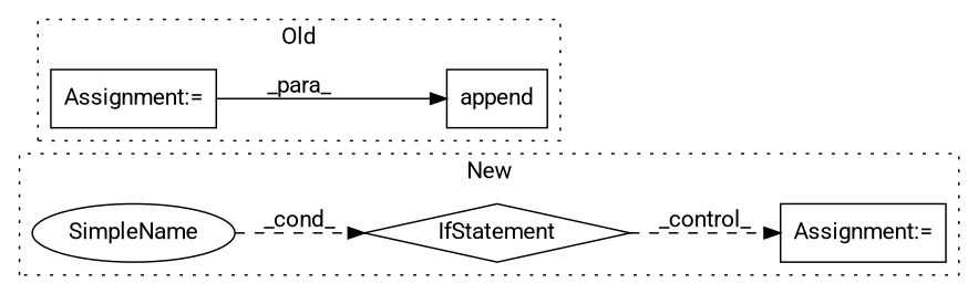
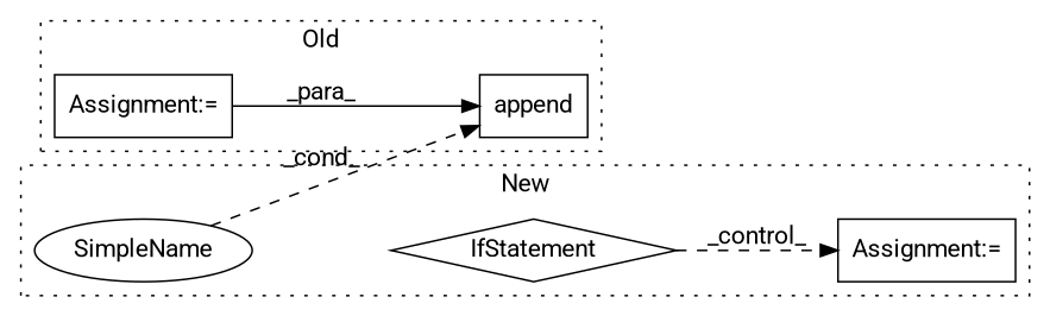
  digraph {
    fontname=Roboto
    rankdir=LR
    node [a=7 fontname=Roboto l=1 shape=box]
    edge [fontname=Roboto style=dashed]
    n1 [a=32 l="7,1" label=append s="8405,8445"]
    n2 [label="Assignment:=" s=8274]
    n3 [a=25 l="4,2" label=IfStatement s="4052,4092" shape=diamond]
    n4 [label="Assignment:=" s=4184]
    n5 [a=42 label=SimpleName shape=ellipse l=""]
    subgraph cluster_1 {
      label=Old
      style=dotted
      n1
      n2
    }
    subgraph cluster_2 {
      label=New
      style=dotted
      n3
      n4
      n5
    }
    n2 -> n1 [label=_para_ style=solid]
    n3 -> n4 [label=_control_]
-   n5 -> n3 [label=_cond_]
+   n5 -> n1 [label=_cond_]
  }
